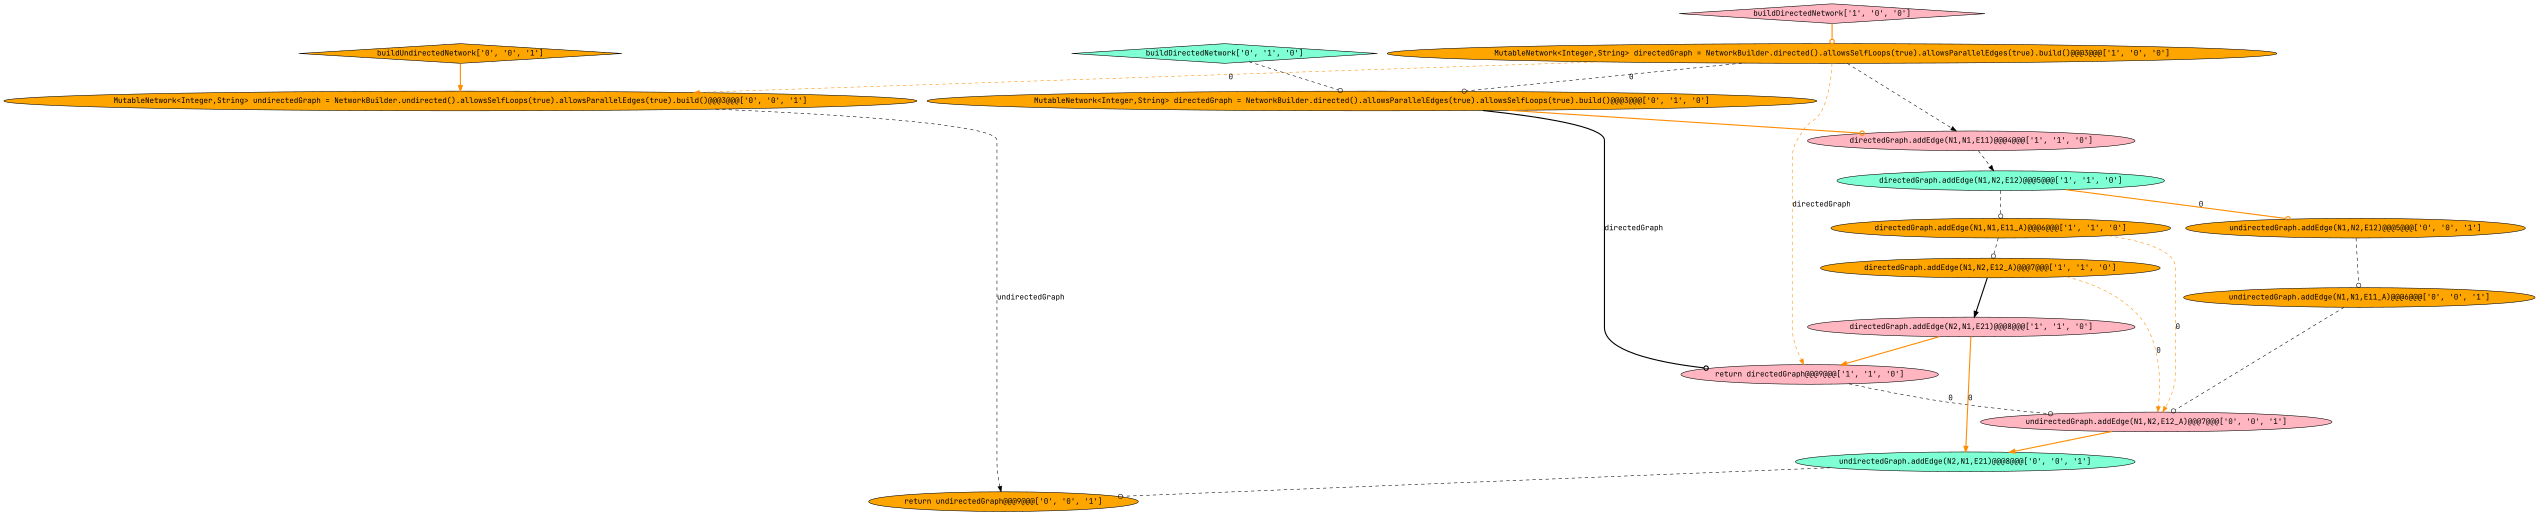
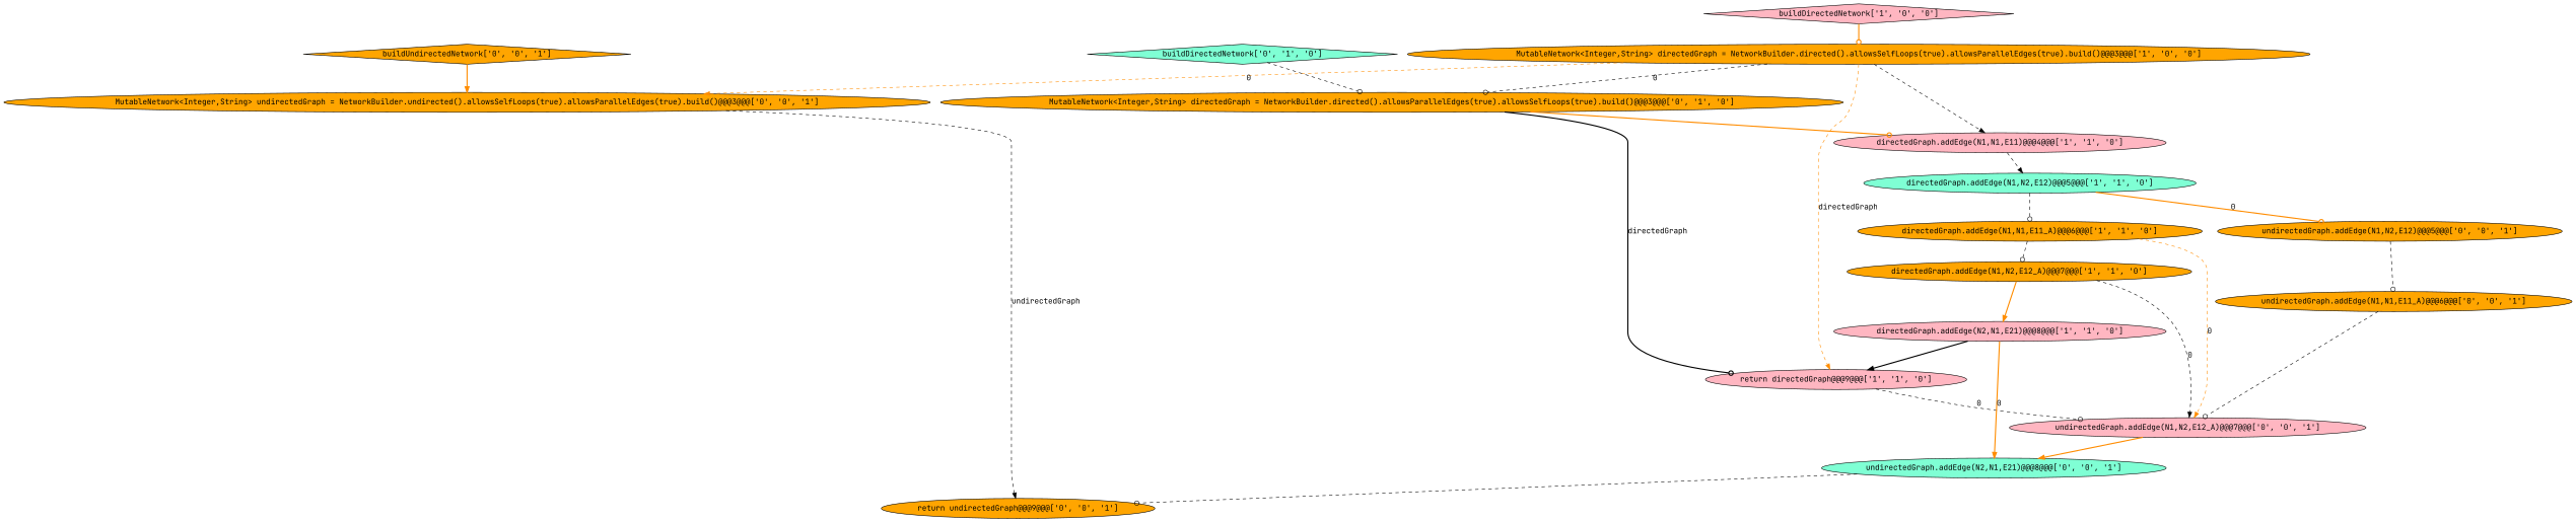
  digraph {
    fontname="JetBrains Mono"
    node [fillcolor=orange fontname="JetBrains Mono" shape=ellipse style=filled]
    edge [arrowhead=odot color=black fontname="JetBrains Mono" style=dashed]
    n1 [label="undirectedGraph.addEdge(N1,N2,E12)@@@5@@@['0', '0', '1']"]
    n2 [label="undirectedGraph.addEdge(N1,N1,E11_A)@@@6@@@['0', '0', '1']"]
    n3 [fillcolor=lightpink label="return directedGraph@@@9@@@['1', '1', '0']"]
    n4 [fillcolor=lightpink label="undirectedGraph.addEdge(N1,N2,E12_A)@@@7@@@['0', '0', '1']"]
    n5 [label="return undirectedGraph@@@9@@@['0', '0', '1']"]
    n6 [label="MutableNetwork<Integer,String> directedGraph = NetworkBuilder.directed().allowsSelfLoops(true).allowsParallelEdges(true).build()@@@3@@@['1', '0', '0']"]
    n7 [fillcolor=lightpink label="directedGraph.addEdge(N1,N1,E11)@@@4@@@['1', '1', '0']"]
    n8 [label="MutableNetwork<Integer,String> directedGraph = NetworkBuilder.directed().allowsParallelEdges(true).allowsSelfLoops(true).build()@@@3@@@['0', '1', '0']"]
    n9 [label="MutableNetwork<Integer,String> undirectedGraph = NetworkBuilder.undirected().allowsSelfLoops(true).allowsParallelEdges(true).build()@@@3@@@['0', '0', '1']"]
    n10 [fillcolor=aquamarine label="directedGraph.addEdge(N1,N2,E12)@@@5@@@['1', '1', '0']"]
    n11 [fillcolor=lightpink label="directedGraph.addEdge(N2,N1,E21)@@@8@@@['1', '1', '0']"]
    n12 [fillcolor=aquamarine label="undirectedGraph.addEdge(N2,N1,E21)@@@8@@@['0', '0', '1']"]
    n13 [label="directedGraph.addEdge(N1,N1,E11_A)@@@6@@@['1', '1', '0']"]
    n14 [label="buildUndirectedNetwork['0', '0', '1']" shape=diamond]
    n15 [label="directedGraph.addEdge(N1,N2,E12_A)@@@7@@@['1', '1', '0']"]
    n16 [fillcolor=lightpink label="buildDirectedNetwork['1', '0', '0']" shape=diamond]
    n17 [fillcolor=aquamarine label="buildDirectedNetwork['0', '1', '0']" shape=diamond]
    n1 -> n2
    n2 -> n4
    n3 -> n4 [label=0]
    n4 -> n12 [arrowhead=normal color=darkorange style=bold]
    n6 -> n3 [arrowhead=normal color=darkorange label=directedGraph]
    n6 -> n7 [arrowhead=normal]
    n6 -> n8 [label=0]
    n6 -> n9 [arrowhead=normal color=darkorange label=0]
    n7 -> n10 [arrowhead=normal]
    n8 -> n3 [label=directedGraph style=bold]
    n8 -> n7 [color=darkorange style=bold]
    n9 -> n5 [arrowhead=normal label=undirectedGraph]
    n10 -> n1 [color=darkorange label=0 style=bold]
    n10 -> n13
-   n11 -> n3 [arrowhead=normal color=darkorange style=bold]
+   n11 -> n3 [arrowhead=normal style=bold]
    n11 -> n12 [arrowhead=normal color=darkorange label=0 style=bold]
    n12 -> n5
    n13 -> n4 [arrowhead=normal color=darkorange label=0]
    n13 -> n15
    n14 -> n9 [arrowhead=normal color=darkorange style=bold]
-   n15 -> n4 [arrowhead=normal color=darkorange label=0]
-   n15 -> n11 [arrowhead=normal style=bold]
+   n15 -> n4 [arrowhead=normal label=0]
+   n15 -> n11 [arrowhead=normal color=darkorange style=bold]
    n16 -> n6 [color=darkorange style=bold]
    n17 -> n8
  }
